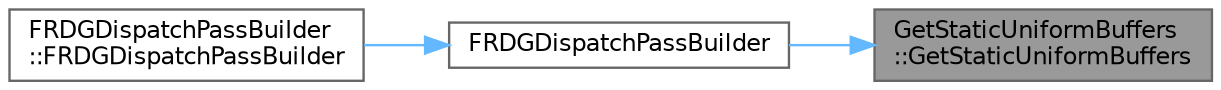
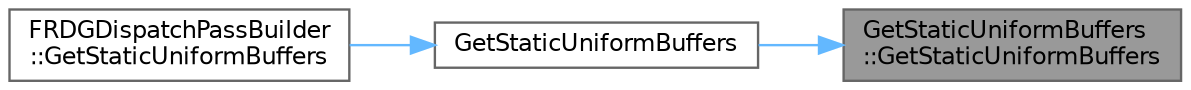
  digraph {
    rankdir=RL
    node [color=grey40 fillcolor=white fontname=Helvetica fontsize=10 shape=box style=filled]
    edge [color=steelblue1 dir=back fontname=Helvetica fontsize=10 labelfontname=Helvetica labelfontsize=10 style=solid]
    n1 [color=gray40 fillcolor=grey60 fontcolor=black height=0.2 label="GetStaticUniformBuffers\l::GetStaticUniformBuffers" width=0.4]
-   n2 [height=0.2 label=FRDGDispatchPassBuilder width=0.4]
-   n3 [height=0.2 label="FRDGDispatchPassBuilder\l::FRDGDispatchPassBuilder" width=0.4]
+   n2 [height=0.2 label=GetStaticUniformBuffers width=0.4]
+   n3 [height=0.2 label="FRDGDispatchPassBuilder\l::GetStaticUniformBuffers" width=0.4]
    n1 -> n2
    n2 -> n3
  }
